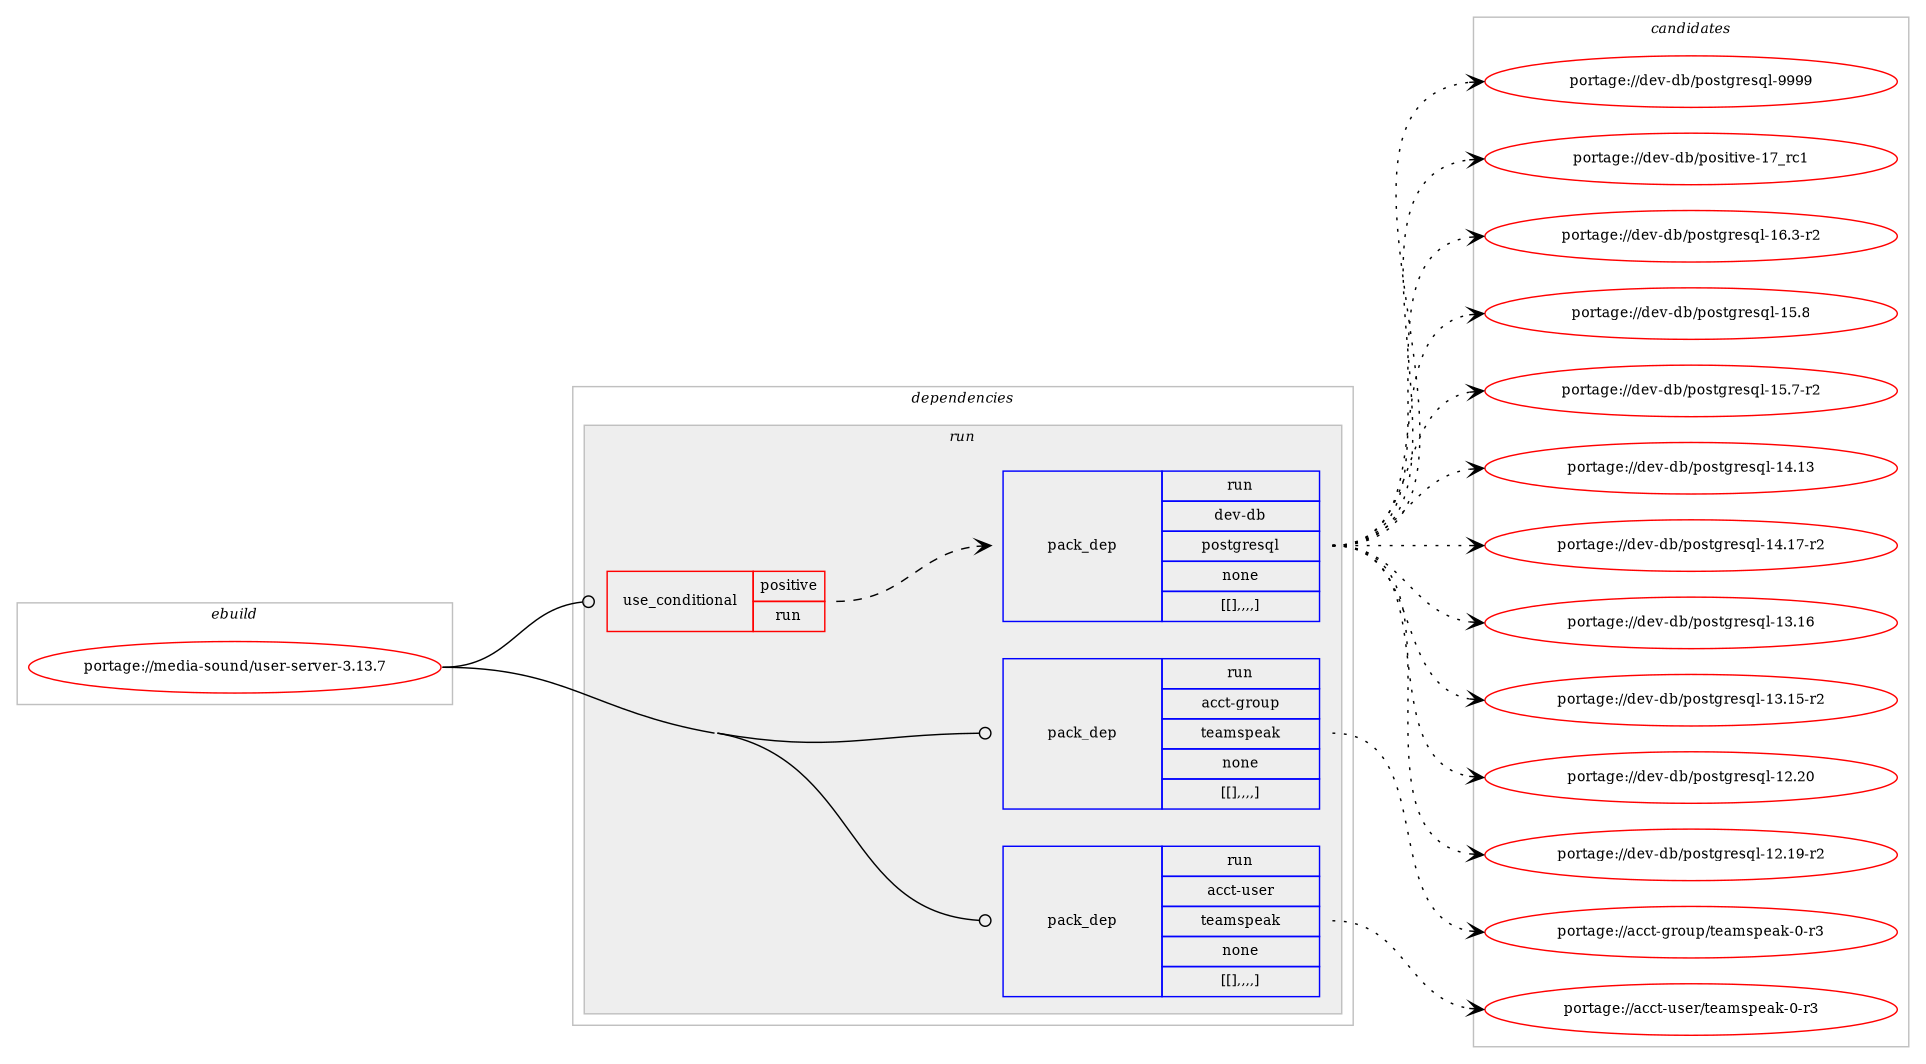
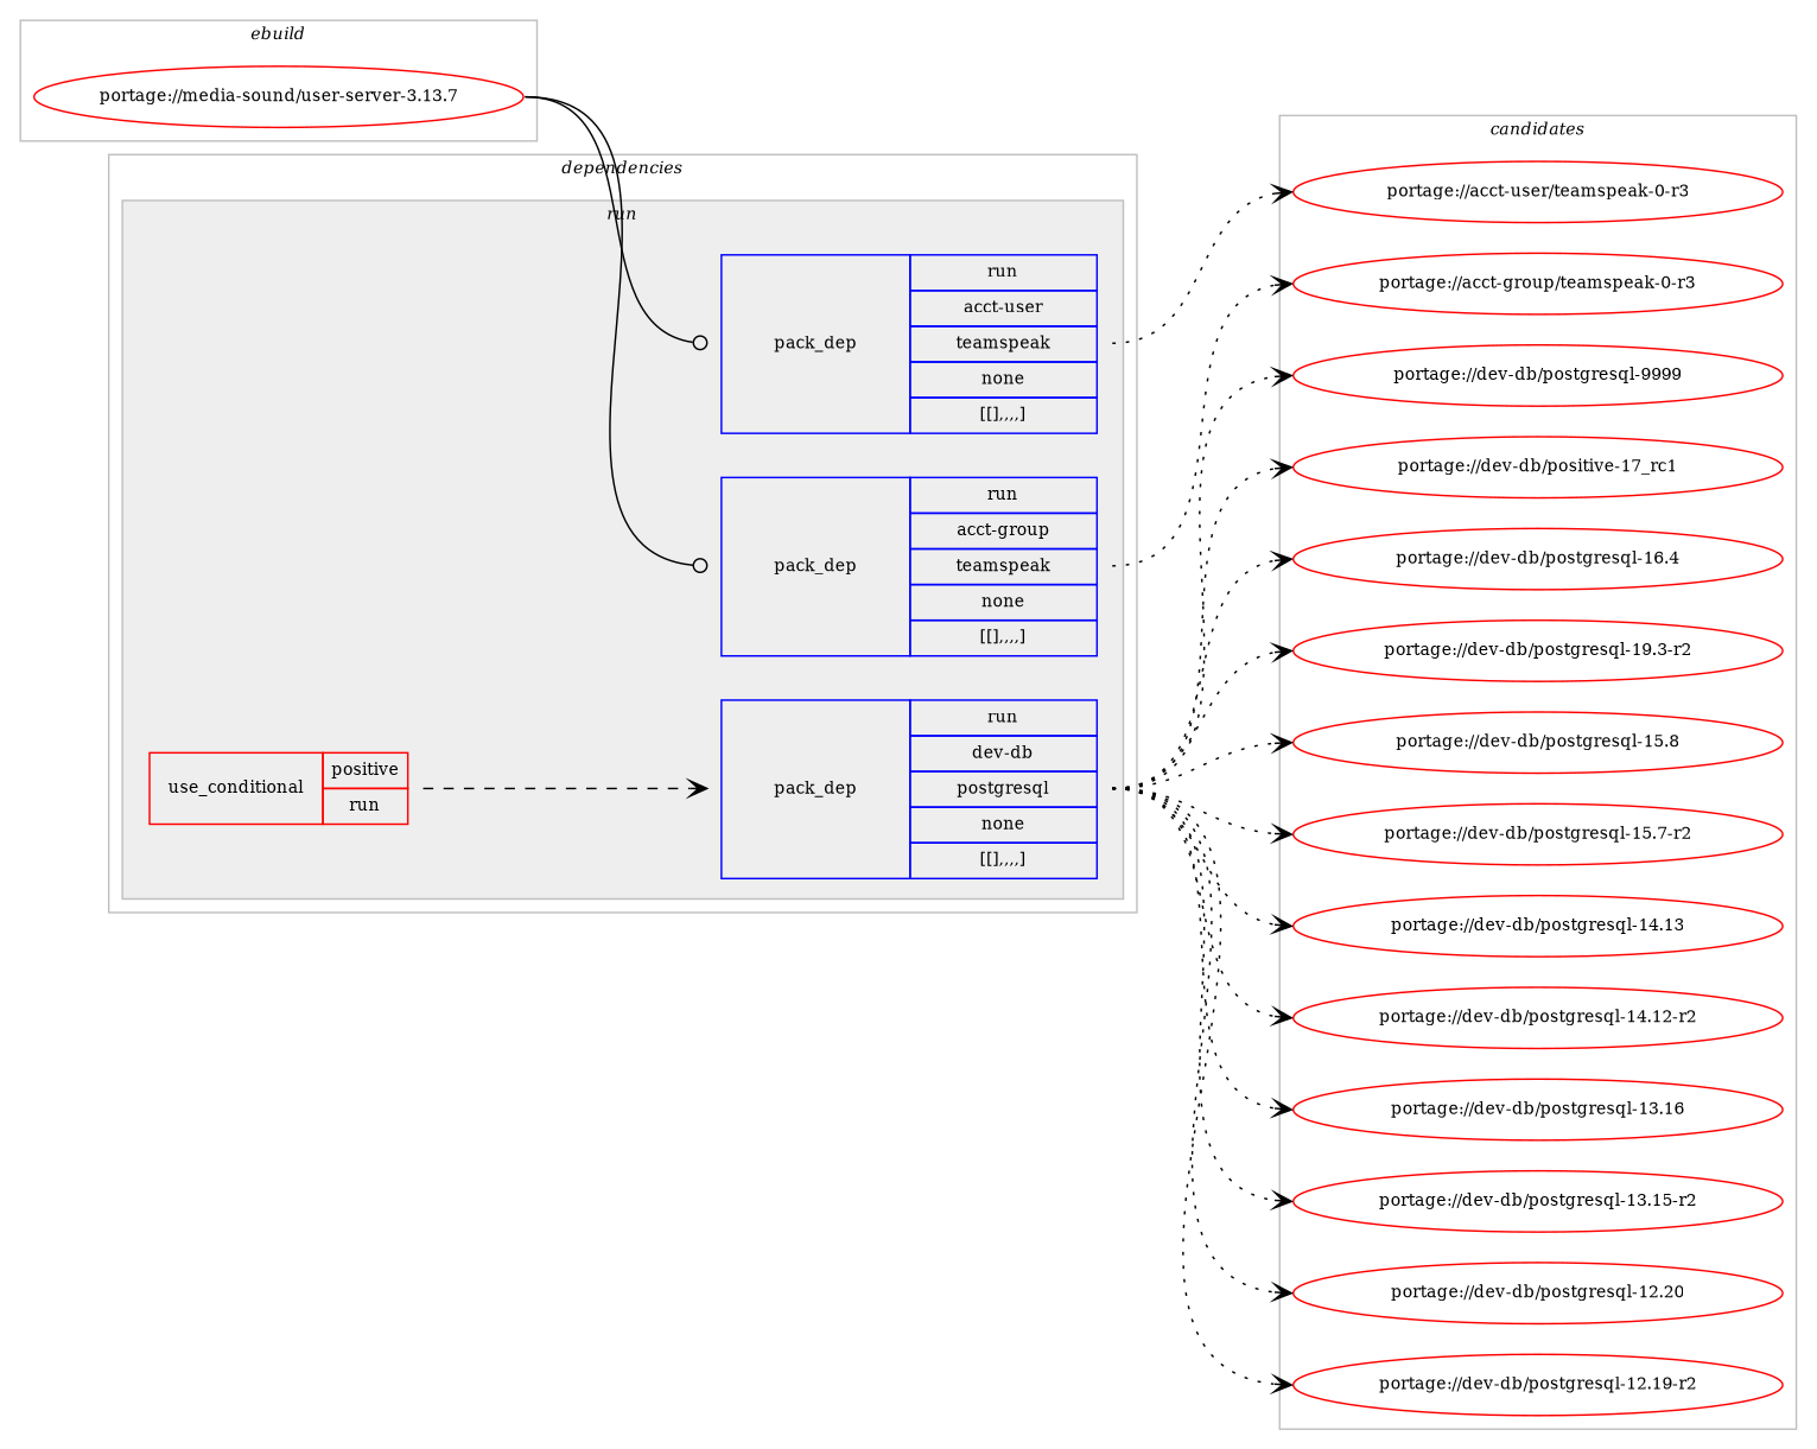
  digraph {
    compound=true
    concentrate=true
    fontname="DejaVu Serif"
    fontsize=10
    newrank=true
    rankdir=LR
    ranksep=1.5
    node [color=red fontname="DejaVu Serif" fontsize=10]
    edge [arrowhead=vee fontname="DejaVu Serif" headport=w style=dotted tailport=e weight=100]
    n1 [label="portage://media-sound/user-server-3.13.7" width=4]
    n2 [color=blue label=<<TABLE BORDER="0" CELLBORDER="1" CELLSPACING="0" CELLPADDING="4" WIDTH="220"><TR><TD ROWSPAN="6" CELLPADDING="30">pack_dep</TD></TR><TR><TD WIDTH="110">run</TD></TR><TR><TD>dev-db</TD></TR><TR><TD>postgresql</TD></TR><TR><TD>none</TD></TR><TR><TD>[[],,,,]</TD></TR></TABLE>> shape=none]
    n3 [label=<<TABLE BORDER="0" CELLBORDER="1" CELLSPACING="0" CELLPADDING="4"><TR><TD ROWSPAN="3" CELLPADDING="10">use_conditional</TD></TR><TR><TD>positive</TD></TR><TR><TD>run</TD></TR></TABLE>> shape=none]
    n4 [color=blue label=<<TABLE BORDER="0" CELLBORDER="1" CELLSPACING="0" CELLPADDING="4" WIDTH="220"><TR><TD ROWSPAN="6" CELLPADDING="30">pack_dep</TD></TR><TR><TD WIDTH="110">run</TD></TR><TR><TD>acct-group</TD></TR><TR><TD>teamspeak</TD></TR><TR><TD>none</TD></TR><TR><TD>[[],,,,]</TD></TR></TABLE>> shape=none]
    n5 [color=blue label=<<TABLE BORDER="0" CELLBORDER="1" CELLSPACING="0" CELLPADDING="4" WIDTH="220"><TR><TD ROWSPAN="6" CELLPADDING="30">pack_dep</TD></TR><TR><TD WIDTH="110">run</TD></TR><TR><TD>acct-user</TD></TR><TR><TD>teamspeak</TD></TR><TR><TD>none</TD></TR><TR><TD>[[],,,,]</TD></TR></TABLE>> shape=none]
    n6 [label="portage://dev-db/postgresql-9999" width=4]
    n7 [label="portage://dev-db/positive-17_rc1" width=4]
-   n9 [label="portage://dev-db/postgresql-16.3-r2" width=4]
+   n8 [label="portage://dev-db/postgresql-16.4" width=4]
+   n9 [label="portage://dev-db/postgresql-19.3-r2" width=4]
    n10 [label="portage://dev-db/postgresql-15.8" width=4]
    n11 [label="portage://dev-db/postgresql-15.7-r2" width=4]
    n12 [label="portage://dev-db/postgresql-14.13" width=4]
-   n13 [label="portage://dev-db/postgresql-14.17-r2" width=4]
+   n13 [label="portage://dev-db/postgresql-14.12-r2" width=4]
    n14 [label="portage://dev-db/postgresql-13.16" width=4]
    n15 [label="portage://dev-db/postgresql-13.15-r2" width=4]
    n16 [label="portage://dev-db/postgresql-12.20" width=4]
    n17 [label="portage://dev-db/postgresql-12.19-r2" width=4]
    n18 [label="portage://acct-group/teamspeak-0-r3" width=4]
    n19 [label="portage://acct-user/teamspeak-0-r3" width=4]
    subgraph cluster_1 {
      color=gray
      label=<<i>ebuild</i>>
      n1
    }
    subgraph cluster_2 {
      color=gray
      label=<<i>dependencies</i>>
      subgraph cluster_3 {
        color=gray
        fillcolor="#eeeeee"
        label=<<i>compile</i>>
        style=filled
      }
      subgraph cluster_4 {
        color=gray
        fillcolor="#eeeeee"
        label=<<i>compile and run</i>>
        style=filled
      }
      subgraph cluster_5 {
        color=gray
        fillcolor="#eeeeee"
        label=<<i>run</i>>
        style=filled
        subgraph sub_6 {
          color=gray
          fillcolor="#eeeeee"
          label=<<i>run</i>>
          style=filled
          n3
          subgraph sub_7 {
            color=gray
            fillcolor="#eeeeee"
            label=<<i>run</i>>
            style=filled
            n2
          }
        }
        subgraph sub_8 {
          color=gray
          fillcolor="#eeeeee"
          label=<<i>run</i>>
          style=filled
          n4
        }
        subgraph sub_9 {
          color=gray
          fillcolor="#eeeeee"
          label=<<i>run</i>>
          style=filled
          n5
        }
      }
    }
    subgraph cluster_10 {
      color=gray
      label=<<i>candidates</i>>
      rank=same
      subgraph sub_11 {
        color=black
        label=<<i>candidates</i>>
        nodesep=1
        rank=same
        n6
        n7
+       n8
        n9
        n10
        n11
        n12
        n13
        n14
        n15
        n16
        n17
      }
      subgraph sub_12 {
        color=black
        label=<<i>candidates</i>>
        nodesep=1
        rank=same
        n18
      }
      subgraph sub_13 {
        color=black
        label=<<i>candidates</i>>
        nodesep=1
        rank=same
        n19
      }
    }
-   n1 -> n3 [arrowhead=odot style=solid weight=20]
    n1 -> n4 [arrowhead=odot style=solid weight=20]
    n1 -> n5 [arrowhead=odot style=solid weight=20]
    n2 -> n6
    n2 -> n7
+   n2 -> n8
    n2 -> n9
    n2 -> n10
    n2 -> n11
    n2 -> n12
    n2 -> n13
    n2 -> n14
    n2 -> n15
    n2 -> n16
    n2 -> n17
    n3 -> n2 [style=dashed weight=20]
    n4 -> n18
    n5 -> n19
  }
